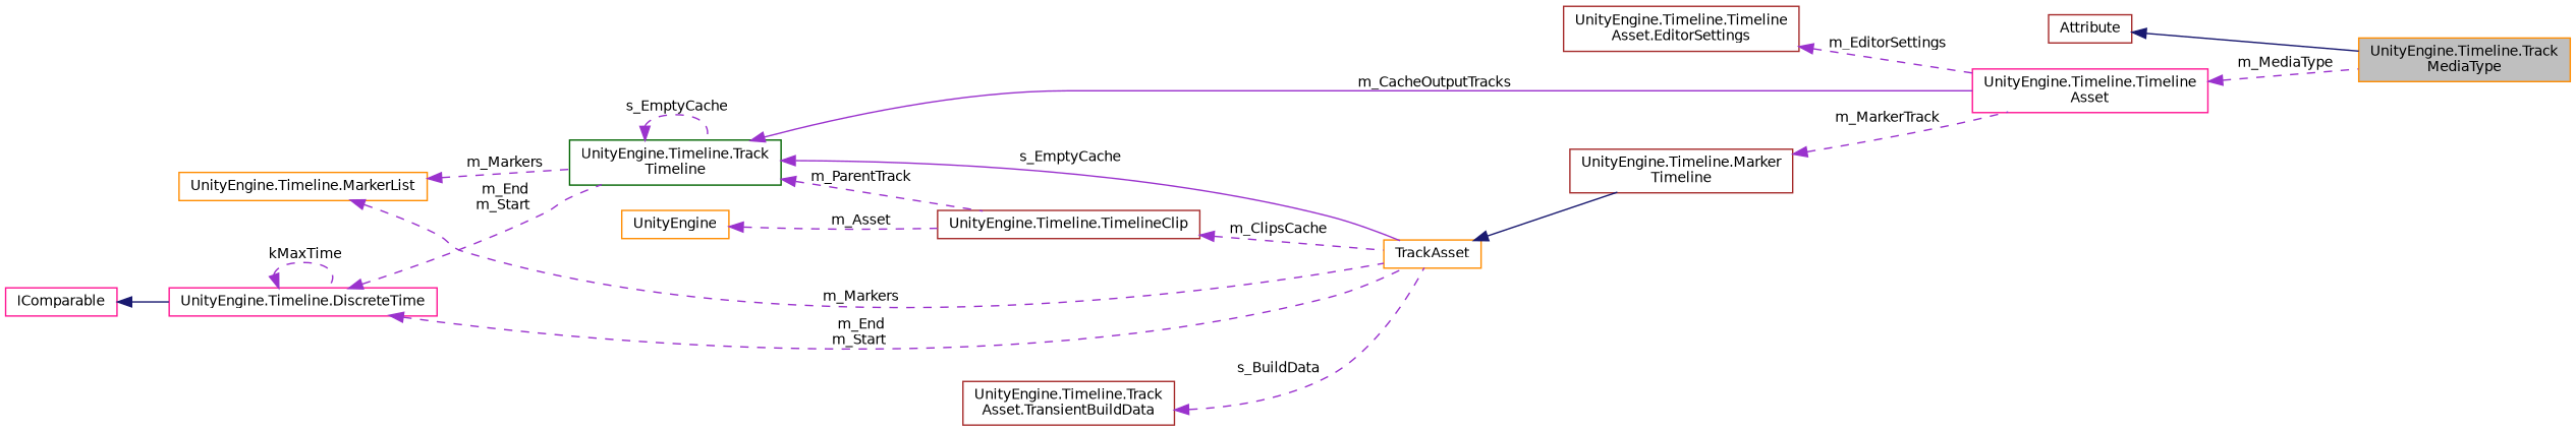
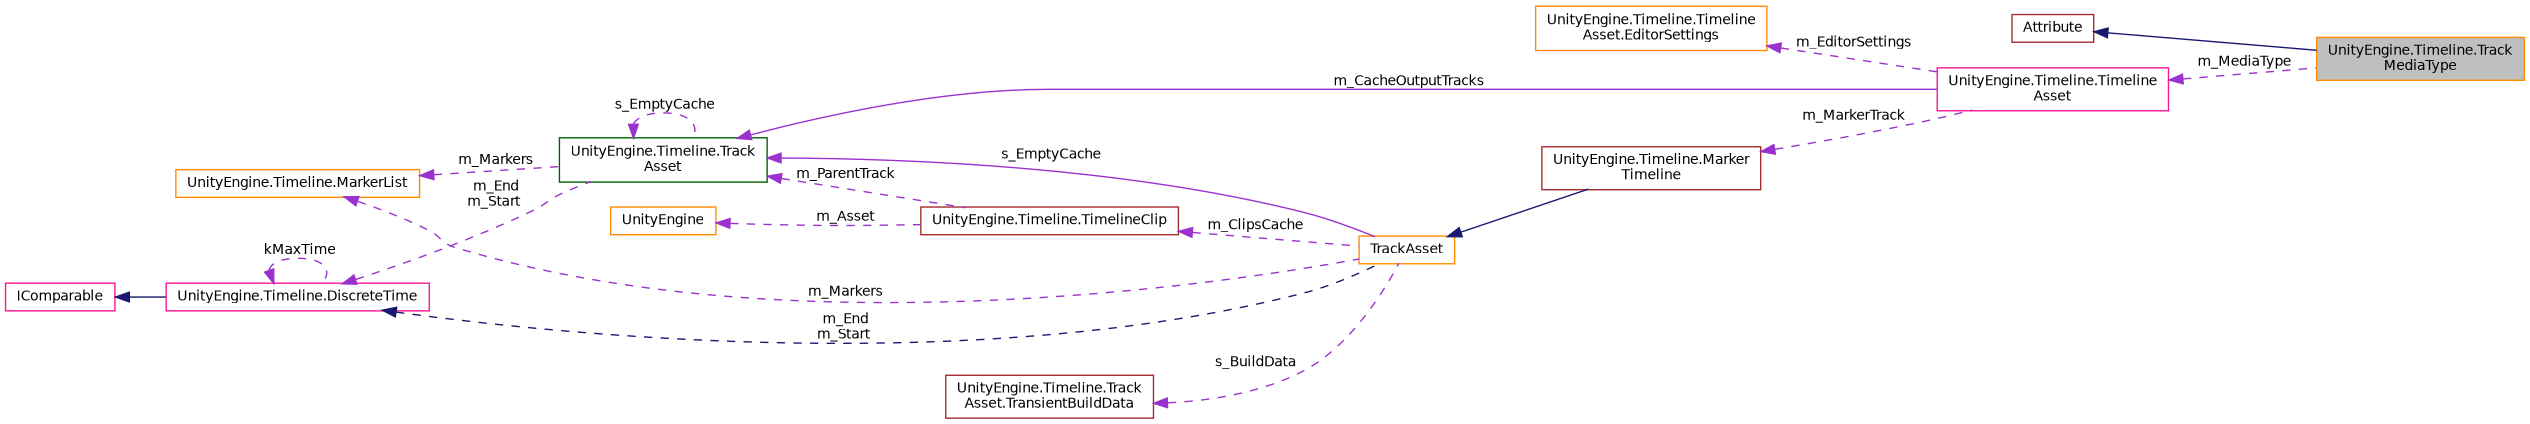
  digraph {
    rankdir=LR
    node [color=brown fillcolor=white fontname=Helvetica fontsize=10 shape=record style=filled]
    edge [color=darkorchid3 dir=back fontname=Helvetica fontsize=10 labelfontname=Helvetica labelfontsize=10 style=dashed]
    n1 [color=darkorange fillcolor=grey75 fontcolor=black height=0.2 label="UnityEngine.Timeline.Track\lMediaType" width=0.4]
    n2 [height=0.2 label=Attribute width=0.4]
    n3 [color=deeppink height=0.2 label="UnityEngine.Timeline.Timeline\lAsset" width=0.4]
-   n4 [height=0.2 label="UnityEngine.Timeline.Timeline\lAsset.EditorSettings" width=0.4]
-   n5 [color=darkgreen height=0.2 label="UnityEngine.Timeline.Track\lTimeline" width=0.4]
+   n4 [color=darkorange height=0.2 label="UnityEngine.Timeline.Timeline\lAsset.EditorSettings" width=0.4]
+   n5 [color=darkgreen height=0.2 label="UnityEngine.Timeline.Track\lAsset" width=0.4]
    n6 [height=0.2 label="UnityEngine.Timeline.TimelineClip" width=0.4]
    n7 [color=darkorange height=0.2 label=TrackAsset width=0.4]
    n8 [height=0.2 label="UnityEngine.Timeline.Marker\lTimeline" width=0.4]
    n9 [color=darkorange height=0.2 label="UnityEngine.Timeline.MarkerList" width=0.4]
    n10 [color=deeppink height=0.2 label="UnityEngine.Timeline.DiscreteTime" width=0.4]
    n11 [color=deeppink height=0.2 label=IComparable width=0.4]
    n12 [color=darkorange height=0.2 label=UnityEngine width=0.4]
    n13 [height=0.2 label="UnityEngine.Timeline.Track\lAsset.TransientBuildData" width=0.4]
    n2 -> n1 [color=midnightblue style=solid]
    n3 -> n1 [label=" m_MediaType"]
    n4 -> n3 [label=" m_EditorSettings"]
    n5 -> n3 [label=" m_CacheOutputTracks" style=solid]
    n5 -> n5 [label=" s_EmptyCache"]
    n5 -> n6 [label=" m_ParentTrack"]
    n5 -> n7 [label=" s_EmptyCache" style=solid]
    n6 -> n7 [label=" m_ClipsCache"]
    n7 -> n8 [color=midnightblue style=solid]
    n8 -> n3 [label=" m_MarkerTrack"]
    n9 -> n5 [label=" m_Markers"]
    n9 -> n7 [label=" m_Markers"]
    n10 -> n5 [label=" m_End\nm_Start"]
-   n10 -> n7 [label=" m_End\nm_Start"]
+   n10 -> n7 [color=midnightblue label=" m_End\nm_Start"]
    n10 -> n10 [label=" kMaxTime"]
    n11 -> n10 [color=midnightblue style=solid]
    n12 -> n6 [label=" m_Asset"]
    n13 -> n7 [label=" s_BuildData"]
  }
